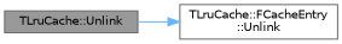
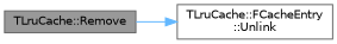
  digraph {
    rankdir=LR
    node [fontname=Helvetica fontsize=10 shape=box style=filled]
-   n1 [color=gray40 fillcolor=grey60 fontcolor=black height=0.2 label="TLruCache::Unlink" width=0.4]
+   n1 [color=gray40 fillcolor=grey60 fontcolor=black height=0.2 label="TLruCache::Remove" width=0.4]
    n2 [color=grey40 fillcolor=white height=0.2 label="TLruCache::FCacheEntry\l::Unlink" width=0.4]
    n1 -> n2 [color=steelblue1 fontname=Helvetica fontsize=10 labelfontname=Helvetica labelfontsize=10 style=solid]
  }
